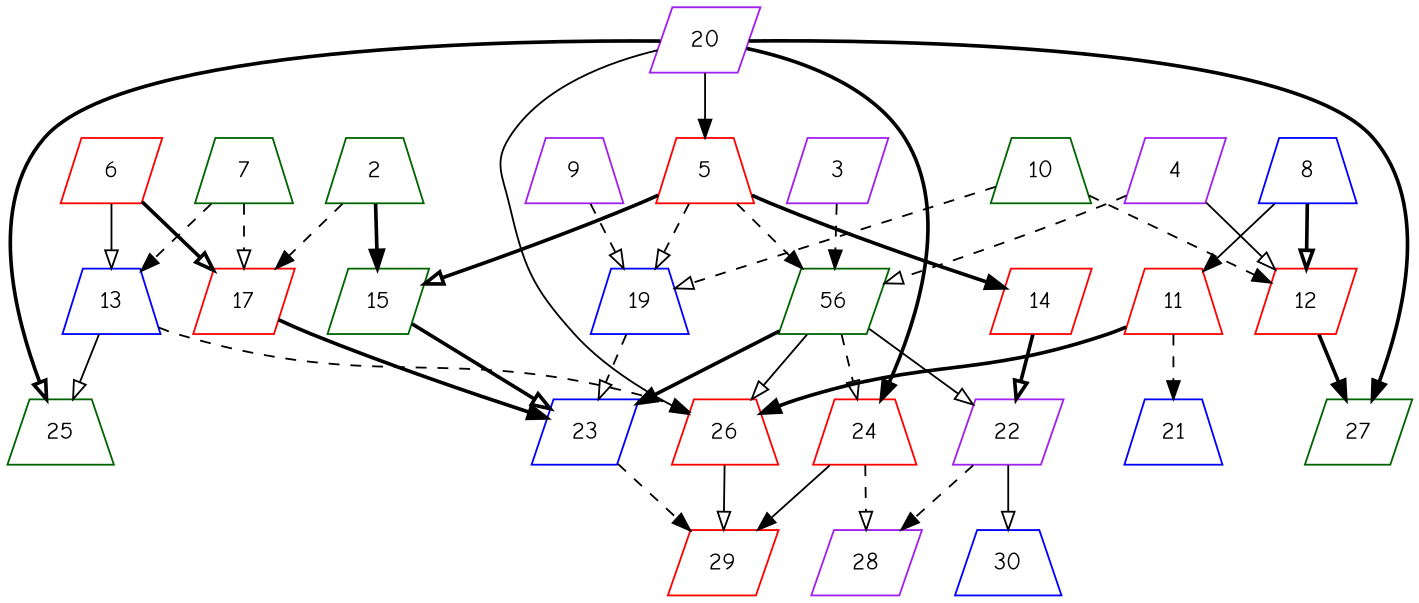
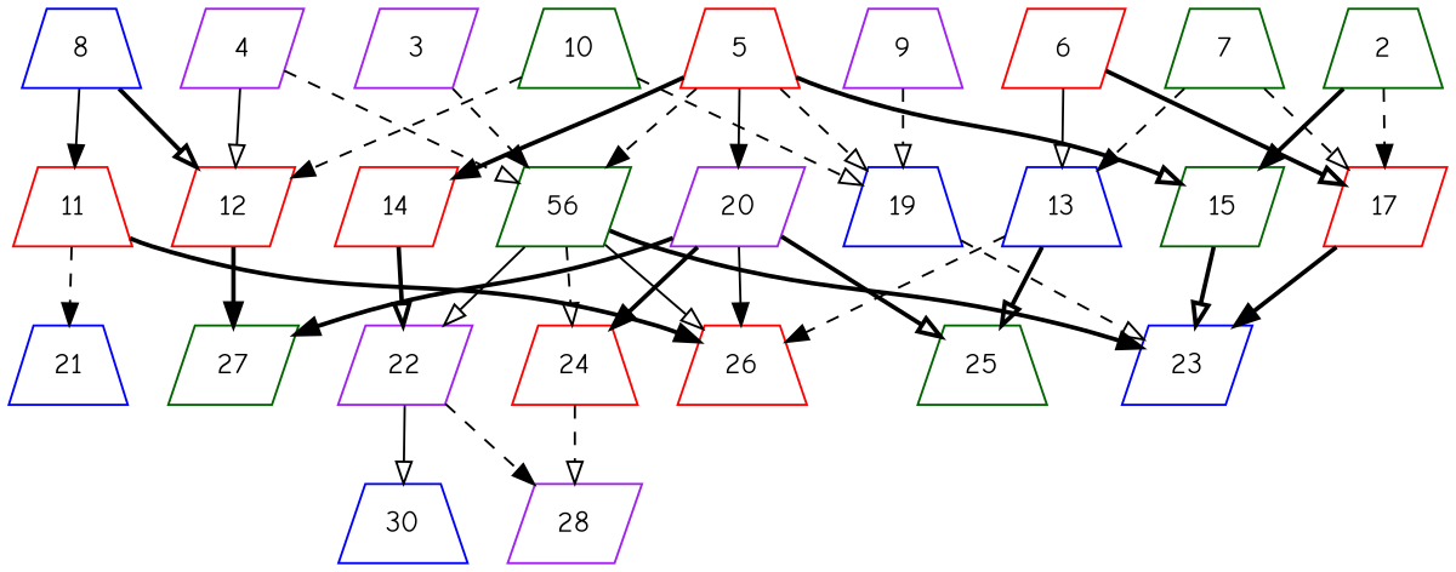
  digraph {
    fontname="Comic Neue"
    node [alpha=0.19 color=red fontname="Comic Neue" shape=parallelogram]
    edge [arrowhead=normal fontname="Comic Neue" style=dashed]
    12 [alpha=0.15 expect_size=355485847405574144]
    27 [alpha=0.18 color=darkgreen expect_size=1626917403114688479232]
    n3 [color=darkgreen expect_size=27655514601347588 label=56]
    26 [expect_size=18098360872598864 shape=trapezium]
    22 [alpha=0.04 color=purple expect_size=31689401787755616]
    23 [alpha=0.00 color=blue expect_size=18436039938186880]
    24 [alpha=0.02 expect_size=3240101468849852416 shape=trapezium]
-   29 [alpha=0.16 expect_size=48055598713454424]
    28 [alpha=0.18 color=purple expect_size=1345120069919090671616]
    30 [alpha=0.16 color=blue expect_size=10667128820410702 shape=trapezium]
    2 [alpha=0.03 color=darkgreen expect_size=12660419817914952 shape=trapezium]
    15 [alpha=0.00 color=darkgreen expect_size=1130369388969216]
    17 [alpha=0.16 expect_size=3449834657096152]
    3 [alpha=0.02 color=purple expect_size=714578605319878272]
    4 [alpha=0.15 color=purple expect_size=593373944724921984]
    5 [alpha=0.11 expect_size=20361243355983976 shape=trapezium]
    14 [alpha=0.00 expect_size=19182396130326588]
    19 [alpha=0.14 color=blue expect_size=333326390991511355392 shape=trapezium]
    20 [alpha=0.18 color=purple expect_size=42474007815980736]
    25 [alpha=0.00 color=darkgreen expect_size=43333539465821040 shape=trapezium]
    6 [expect_size=215275367154431840]
    13 [alpha=0.05 color=blue expect_size=38719213677343208 shape=trapezium]
    7 [alpha=0.01 color=darkgreen expect_size=47118561697184350208 shape=trapezium]
    8 [alpha=0.15 color=blue expect_size=1464666847275441455104 shape=trapezium]
    11 [alpha=0.13 expect_size=58120854173806231552 shape=trapezium]
    21 [color=blue expect_size=94775429533219824 shape=trapezium]
    9 [alpha=0.17 color=purple expect_size=3458492415694247 shape=trapezium]
    10 [alpha=0.02 color=darkgreen expect_size=597733759990606720 shape=trapezium]
    12 -> 27 [style=bold]
    n3 -> 26 [arrowhead=onormal style=solid]
    n3 -> 22 [arrowhead=onormal style=solid]
    n3 -> 23 [style=bold]
    n3 -> 24 [arrowhead=onormal]
-   26 -> 29 [arrowhead=onormal style=solid]
    22 -> 28
    22 -> 30 [arrowhead=onormal style=solid]
-   23 -> 29
-   24 -> 29 [style=solid]
    24 -> 28 [arrowhead=onormal]
    2 -> 15 [style=bold]
    2 -> 17
    15 -> 23 [arrowhead=onormal style=bold]
    17 -> 23 [style=bold]
    3 -> n3
    4 -> 12 [arrowhead=onormal style=solid]
    4 -> n3 [arrowhead=onormal]
    5 -> n3
    5 -> 15 [arrowhead=onormal style=bold]
    5 -> 14 [style=bold]
    5 -> 19 [arrowhead=onormal]
-   20 -> 5 [style=solid]
+   5 -> 20 [style=solid]
    14 -> 22 [arrowhead=onormal style=bold]
    19 -> 23 [arrowhead=onormal]
    20 -> 27 [style=bold]
    20 -> 26 [style=solid]
    20 -> 24 [style=bold]
    20 -> 25 [arrowhead=onormal style=bold]
    6 -> 17 [arrowhead=onormal style=bold]
    6 -> 13 [arrowhead=onormal style=solid]
    13 -> 26
-   13 -> 25 [arrowhead=onormal style=solid]
+   13 -> 25 [arrowhead=onormal style=bold]
    7 -> 17 [arrowhead=onormal]
    7 -> 13
    8 -> 12 [arrowhead=onormal style=bold]
    8 -> 11 [style=solid]
    11 -> 26 [style=bold]
    11 -> 21
    9 -> 19 [arrowhead=onormal]
    10 -> 12
    10 -> 19 [arrowhead=onormal]
  }
